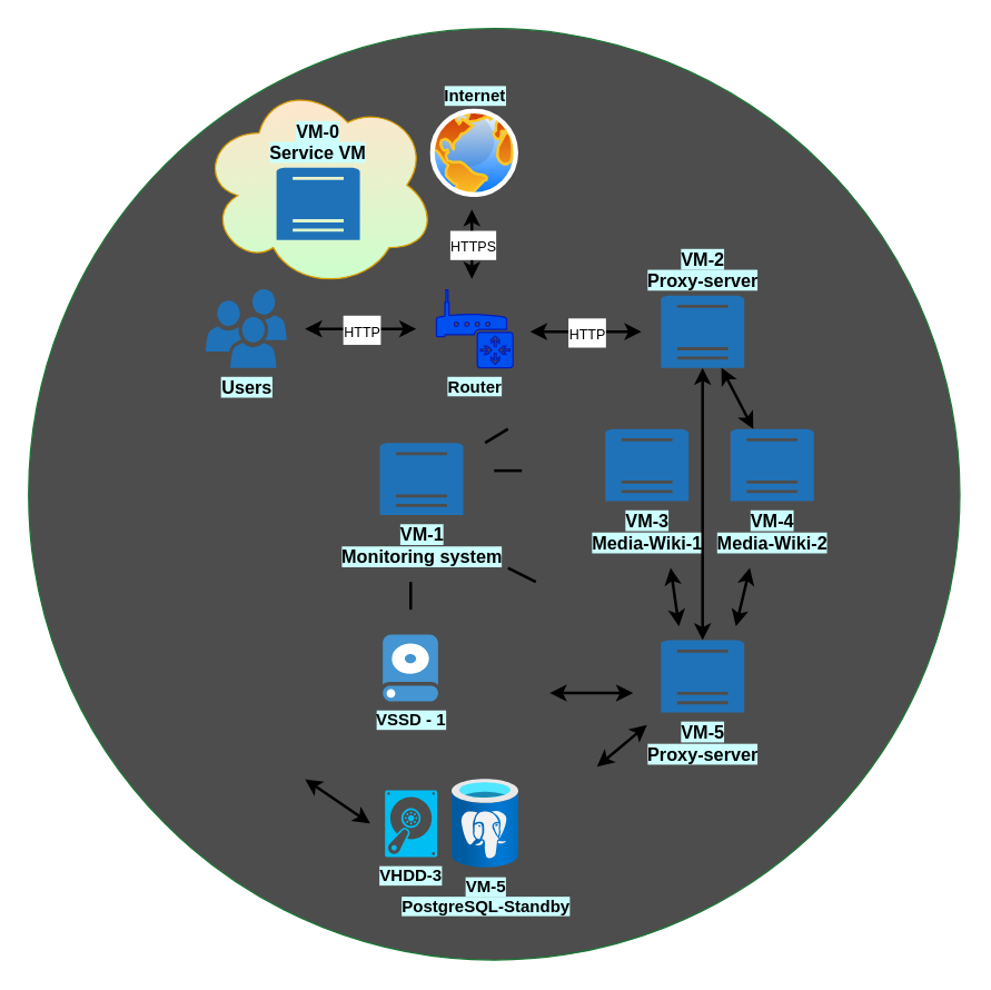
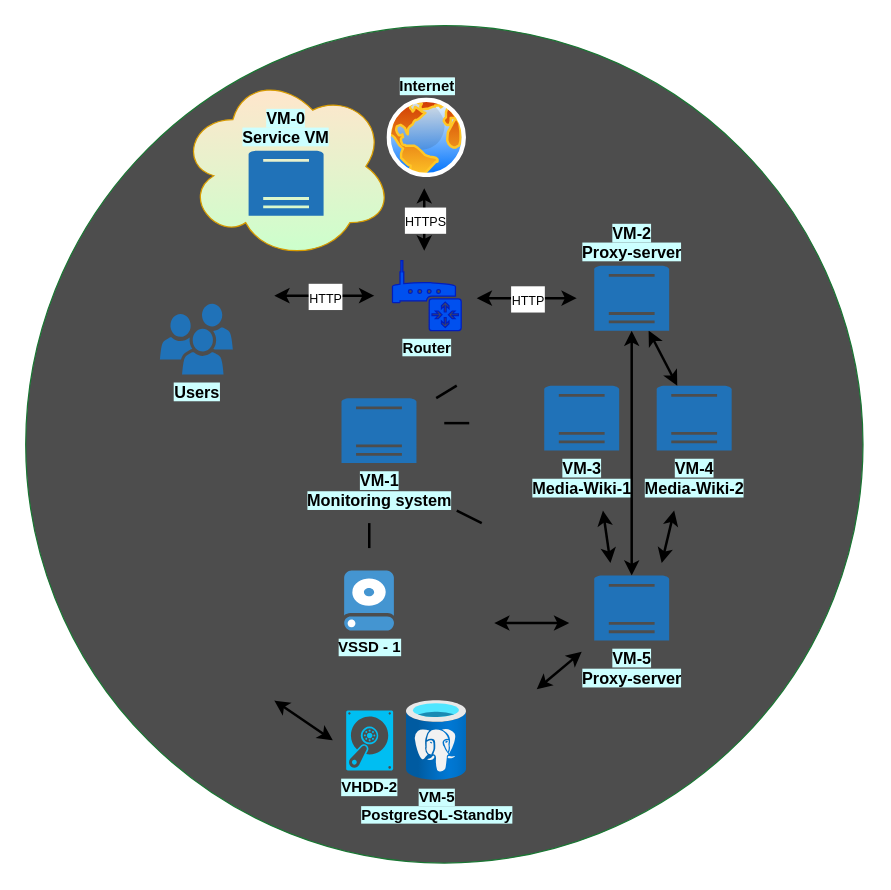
  <mxCell id="0" />
  <mxCell id="1" parent="0" />
  <mxCell id="2" value="" style="ellipse;whiteSpace=wrap;html=1;fontSize=10;fillColor=#4D4D4D;fontColor=#ffffff;strokeColor=#1A7633;movable=0;resizable=0;rotatable=0;deletable=0;editable=0;connectable=0;" parent="1" vertex="1"><mxGeometry x="20.08" y="20" width="670" height="670" as="geometry" /></mxCell>
  <mxCell id="3" value="&lt;b&gt;&lt;font style=&quot;background-color: rgb(204, 255, 255);&quot; color=&quot;#000000&quot;&gt;Router&lt;/font&gt;&lt;/b&gt;" style="sketch=0;pointerEvents=1;shadow=0;dashed=0;html=1;strokeColor=#001DBC;fillColor=#0050ef;labelPosition=center;verticalLabelPosition=bottom;verticalAlign=top;outlineConnect=0;align=center;shape=mxgraph.office.devices.router;fontColor=#ffffff;points=[[1,0.28,0,2,0],[1,0.45,0,2,0],[1,0.61,0,2,0],[1,0.78,0,2,0],[1,0.95,0,2,0]];" parent="1" vertex="1"><mxGeometry x="313.57" y="208" width="55" height="56" as="geometry" /></mxCell>
  <mxCell id="4" value="&lt;div style=&quot;&quot;&gt;&lt;b style=&quot;background-color: rgb(204, 255, 255);&quot;&gt;Internet&lt;/b&gt;&lt;/div&gt;" style="aspect=fixed;perimeter=ellipsePerimeter;html=1;align=center;shadow=0;dashed=0;spacingTop=3;image;image=img/lib/active_directory/internet_globe.svg;labelPosition=center;verticalLabelPosition=top;verticalAlign=bottom;" parent="1" vertex="1"><mxGeometry x="309.26" y="78" width="63.63" height="63.63" as="geometry" /></mxCell>
  <mxCell id="5" style="edgeStyle=none;html=1;startArrow=classic;startFill=1;strokeColor=#000000;strokeWidth=2;" parent="1" edge="1"><mxGeometry relative="1" as="geometry"><mxPoint x="339" y="150" as="targetPoint" /><mxPoint x="339" y="200" as="sourcePoint" /></mxGeometry></mxCell>
  <mxCell id="6" value="&lt;font style=&quot;font-size: 10px;&quot;&gt;HTTPS&lt;/font&gt;" style="edgeLabel;html=1;align=center;verticalAlign=middle;resizable=0;points=[];fontSize=17;" parent="5" vertex="1" connectable="0"><mxGeometry relative="1" as="geometry"><mxPoint as="offset" /></mxGeometry></mxCell>
- <mxCell id="7" value="&lt;b style=&quot;background-color: rgb(204, 255, 255);&quot;&gt;Users&lt;/b&gt;" style="sketch=0;pointerEvents=1;shadow=0;dashed=0;html=1;strokeColor=none;labelPosition=center;verticalLabelPosition=bottom;verticalAlign=top;outlineConnect=0;align=center;shape=mxgraph.office.users.users;fillColor=#2072B8;fontSize=13;" parent="1" vertex="1"><mxGeometry x="147.44" y="207.54" width="58.36" height="56.46" as="geometry" /></mxCell>
+ <mxCell id="7" value="&lt;b style=&quot;background-color: rgb(204, 255, 255);&quot;&gt;Users&lt;/b&gt;" style="sketch=0;pointerEvents=1;shadow=0;dashed=0;html=1;strokeColor=none;labelPosition=center;verticalLabelPosition=bottom;verticalAlign=top;outlineConnect=0;align=center;shape=mxgraph.office.users.users;fillColor=#2072B8;fontSize=13;" parent="1" vertex="1"><mxGeometry x="127.44" y="242.54" width="58.36" height="56.46" as="geometry" /></mxCell>
  <mxCell id="8" style="edgeStyle=none;html=1;startArrow=classic;startFill=1;strokeColor=#000000;fontSize=17;strokeWidth=2;" parent="1" edge="1"><mxGeometry relative="1" as="geometry"><mxPoint x="299" y="236" as="targetPoint" /><mxPoint x="219" y="236" as="sourcePoint" /></mxGeometry></mxCell>
  <mxCell id="9" value="&lt;font style=&quot;font-size: 10px;&quot;&gt;HTTP&lt;/font&gt;" style="edgeLabel;html=1;align=center;verticalAlign=middle;resizable=0;points=[];fontSize=17;" parent="8" vertex="1" connectable="0"><mxGeometry relative="1" as="geometry"><mxPoint as="offset" /></mxGeometry></mxCell>
  <mxCell id="10" style="edgeStyle=none;html=1;startArrow=classic;startFill=1;strokeColor=#000000;strokeWidth=2;" parent="1" edge="1"><mxGeometry relative="1" as="geometry"><mxPoint x="381" y="238" as="targetPoint" /><mxPoint x="461" y="238" as="sourcePoint" /></mxGeometry></mxCell>
  <mxCell id="11" value="&lt;font style=&quot;font-size: 10px;&quot;&gt;HTTP&lt;/font&gt;" style="edgeLabel;html=1;align=center;verticalAlign=middle;resizable=0;points=[];fontSize=17;" parent="10" vertex="1" connectable="0"><mxGeometry relative="1" as="geometry"><mxPoint as="offset" /></mxGeometry></mxCell>
  <mxCell id="12" value="&lt;b style=&quot;background-color: rgb(204, 255, 255);&quot;&gt;VM-3&lt;br&gt;Media-Wiki-1&lt;/b&gt;" style="sketch=0;pointerEvents=1;shadow=0;dashed=0;html=1;strokeColor=none;labelPosition=center;verticalLabelPosition=bottom;verticalAlign=top;outlineConnect=0;align=center;shape=mxgraph.office.servers.physical_host;fillColor=#2072B8;fontSize=13;" parent="1" vertex="1"><mxGeometry x="435" y="308" width="60" height="52" as="geometry" /></mxCell>
  <mxCell id="13" value="&lt;b style=&quot;background-color: rgb(204, 255, 255);&quot;&gt;VM-4&lt;br&gt;Media-Wiki-2&lt;/b&gt;" style="sketch=0;pointerEvents=1;shadow=0;dashed=0;html=1;strokeColor=none;labelPosition=center;verticalLabelPosition=bottom;verticalAlign=top;outlineConnect=0;align=center;shape=mxgraph.office.servers.physical_host;fillColor=#2072B8;fontSize=13;" parent="1" vertex="1"><mxGeometry x="525" y="308" width="60" height="52" as="geometry" /></mxCell>
  <mxCell id="14" style="edgeStyle=none;html=1;startArrow=classic;startFill=1;strokeColor=#000000;strokeWidth=2;" parent="1" source="16" target="33" edge="1"><mxGeometry relative="1" as="geometry"><mxPoint x="385" y="248" as="targetPoint" /><mxPoint x="445" y="268" as="sourcePoint" /></mxGeometry></mxCell>
  <mxCell id="15" style="edgeStyle=none;html=1;startArrow=classic;startFill=1;strokeColor=#000000;strokeWidth=2;" parent="1" source="16" target="13" edge="1"><mxGeometry relative="1" as="geometry"><mxPoint x="457.803" y="408" as="targetPoint" /><mxPoint x="472.197" y="274.46" as="sourcePoint" /></mxGeometry></mxCell>
  <mxCell id="16" value="&lt;b style=&quot;background-color: rgb(204, 255, 255);&quot;&gt;VM-2&lt;br&gt;Proxy-server&lt;/b&gt;" style="sketch=0;pointerEvents=1;shadow=0;dashed=0;html=1;strokeColor=none;labelPosition=center;verticalLabelPosition=top;verticalAlign=bottom;outlineConnect=0;align=center;shape=mxgraph.office.servers.physical_host;fillColor=#2072B8;fontSize=13;" parent="1" vertex="1"><mxGeometry x="475" y="212" width="60" height="52" as="geometry" /></mxCell>
  <mxCell id="17" value="" style="group" parent="1" vertex="1" connectable="0"><mxGeometry x="274.89" y="448" width="98" height="64" as="geometry" /></mxCell>
  <mxCell id="18" value="&lt;b style=&quot;background-color: rgb(204, 255, 255);&quot;&gt;VSSD - 1&lt;/b&gt;" style="shadow=0;dashed=0;html=1;strokeColor=none;fillColor=#4495D1;labelPosition=center;verticalLabelPosition=bottom;verticalAlign=top;align=center;outlineConnect=0;shape=mxgraph.veeam.2d.hard_drive;" parent="17" vertex="1"><mxGeometry y="8" width="40" height="48" as="geometry" /></mxCell>
  <mxCell id="19" style="edgeStyle=none;html=1;startArrow=classic;startFill=1;strokeColor=#000000;strokeWidth=2;" parent="1" edge="1"><mxGeometry relative="1" as="geometry"><mxPoint x="529" y="450" as="targetPoint" /><mxPoint x="539" y="408" as="sourcePoint" /></mxGeometry></mxCell>
  <mxCell id="20" value="" style="group" parent="1" vertex="1" connectable="0"><mxGeometry x="276.534" y="560" width="96.356" height="64" as="geometry" /></mxCell>
- <mxCell id="21" value="&lt;b style=&quot;background-color: rgb(204, 255, 255);&quot;&gt;VHDD-3&lt;/b&gt;" style="verticalLabelPosition=bottom;html=1;verticalAlign=top;align=center;strokeColor=none;fillColor=#00BEF2;shape=mxgraph.azure.vhd;pointerEvents=1;" parent="20" vertex="1"><mxGeometry y="8.002" width="37.561" height="48" as="geometry" /></mxCell>
+ <mxCell id="21" value="&lt;b style=&quot;background-color: rgb(204, 255, 255);&quot;&gt;VHDD-2&lt;/b&gt;" style="verticalLabelPosition=bottom;html=1;verticalAlign=top;align=center;strokeColor=none;fillColor=#00BEF2;shape=mxgraph.azure.vhd;pointerEvents=1;" parent="20" vertex="1"><mxGeometry y="8.002" width="37.561" height="48" as="geometry" /></mxCell>
  <mxCell id="22" value="&lt;b style=&quot;background-color: rgb(204, 255, 255);&quot;&gt;VM-5&lt;br&gt;PostgreSQL-Standby&lt;/b&gt;" style="aspect=fixed;html=1;points=[];align=center;image;fontSize=12;image=img/lib/azure2/databases/Azure_Database_PostgreSQL_Server.svg;imageBackground=none;labelBackgroundColor=none;" parent="20" vertex="1"><mxGeometry x="48.356" width="48" height="64" as="geometry" /></mxCell>
  <mxCell id="23" value="" style="group" parent="1" vertex="1" connectable="0"><mxGeometry x="225.004" y="318" width="107.766" height="52.002" as="geometry" /></mxCell>
  <mxCell id="24" value="&lt;b style=&quot;background-color: rgb(204, 255, 255);&quot;&gt;VM-1&lt;br&gt;Monitoring system&lt;/b&gt;" style="sketch=0;pointerEvents=1;shadow=0;dashed=0;html=1;strokeColor=none;labelPosition=center;verticalLabelPosition=bottom;verticalAlign=top;outlineConnect=0;align=center;shape=mxgraph.office.servers.physical_host;fillColor=#2072B8;fontSize=13;" parent="23" vertex="1"><mxGeometry x="47.766" width="60" height="52" as="geometry" /></mxCell>
  <mxCell id="25" style="edgeStyle=none;html=1;startArrow=classic;startFill=1;strokeColor=#000000;strokeWidth=2;" parent="1" edge="1"><mxGeometry relative="1" as="geometry"><mxPoint x="395" y="498" as="targetPoint" /><mxPoint x="455" y="498" as="sourcePoint" /></mxGeometry></mxCell>
  <mxCell id="26" style="edgeStyle=none;html=1;startArrow=classic;startFill=1;strokeColor=#000000;strokeWidth=2;" parent="1" edge="1"><mxGeometry relative="1" as="geometry"><mxPoint x="219" y="560" as="targetPoint" /><mxPoint x="265.8" y="591.8" as="sourcePoint" /></mxGeometry></mxCell>
  <mxCell id="27" value="" style="endArrow=none;html=1;rounded=0;strokeColor=#000000;strokeWidth=2;fontSize=17;" parent="1" edge="1"><mxGeometry width="50" height="50" relative="1" as="geometry"><mxPoint x="295" y="438" as="sourcePoint" /><mxPoint x="295" y="418" as="targetPoint" /></mxGeometry></mxCell>
  <mxCell id="28" value="" style="endArrow=none;html=1;rounded=0;strokeColor=#000000;strokeWidth=2;fontSize=17;" parent="1" edge="1"><mxGeometry width="50" height="50" relative="1" as="geometry"><mxPoint x="385" y="418" as="sourcePoint" /><mxPoint x="365" y="408" as="targetPoint" /></mxGeometry></mxCell>
  <mxCell id="29" value="" style="endArrow=none;html=1;rounded=0;strokeColor=#000000;strokeWidth=2;fontSize=17;" parent="1" edge="1"><mxGeometry width="50" height="50" relative="1" as="geometry"><mxPoint x="375" y="338" as="sourcePoint" /><mxPoint x="355" y="338" as="targetPoint" /></mxGeometry></mxCell>
  <mxCell id="30" value="" style="endArrow=none;html=1;rounded=0;strokeColor=#000000;strokeWidth=2;fontSize=17;" parent="1" edge="1"><mxGeometry width="50" height="50" relative="1" as="geometry"><mxPoint x="365" y="308" as="sourcePoint" /><mxPoint x="348.57" y="318" as="targetPoint" /></mxGeometry></mxCell>
  <mxCell id="31" value="" style="ellipse;shape=cloud;whiteSpace=wrap;html=1;fillColor=#ffe6cc;strokeColor=#d79b00;gradientColor=#CCFFCC;" vertex="1" parent="1"><mxGeometry x="143.31" y="57.54" width="170.26" height="150" as="geometry" /></mxCell>
  <mxCell id="32" value="&lt;b style=&quot;background-color: rgb(204, 255, 255);&quot;&gt;VM-0&lt;br&gt;Service VM&lt;br&gt;&lt;/b&gt;" style="sketch=0;pointerEvents=1;shadow=0;dashed=0;html=1;strokeColor=none;labelPosition=center;verticalLabelPosition=top;verticalAlign=bottom;outlineConnect=0;align=center;shape=mxgraph.office.servers.physical_host;fillColor=#2072B8;fontSize=13;" vertex="1" parent="1"><mxGeometry x="198.44" y="120" width="60" height="52" as="geometry" /></mxCell>
  <mxCell id="33" value="&lt;b style=&quot;background-color: rgb(204, 255, 255);&quot;&gt;VM-5&lt;br&gt;Proxy-server&lt;/b&gt;" style="sketch=0;pointerEvents=1;shadow=0;dashed=0;html=1;strokeColor=none;labelPosition=center;verticalLabelPosition=bottom;verticalAlign=top;outlineConnect=0;align=center;shape=mxgraph.office.servers.physical_host;fillColor=#2072B8;fontSize=13;" vertex="1" parent="1"><mxGeometry x="475" y="460" width="60" height="52" as="geometry" /></mxCell>
  <mxCell id="34" style="edgeStyle=none;html=1;startArrow=classic;startFill=1;strokeColor=#000000;strokeWidth=2;" edge="1" parent="1"><mxGeometry relative="1" as="geometry"><mxPoint x="488" y="450" as="targetPoint" /><mxPoint x="482" y="408" as="sourcePoint" /></mxGeometry></mxCell>
  <mxCell id="35" style="edgeStyle=none;html=1;startArrow=classic;startFill=1;strokeColor=#000000;strokeWidth=2;" edge="1" parent="1"><mxGeometry relative="1" as="geometry"><mxPoint x="429" y="551" as="targetPoint" /><mxPoint x="465" y="521" as="sourcePoint" /></mxGeometry></mxCell>
